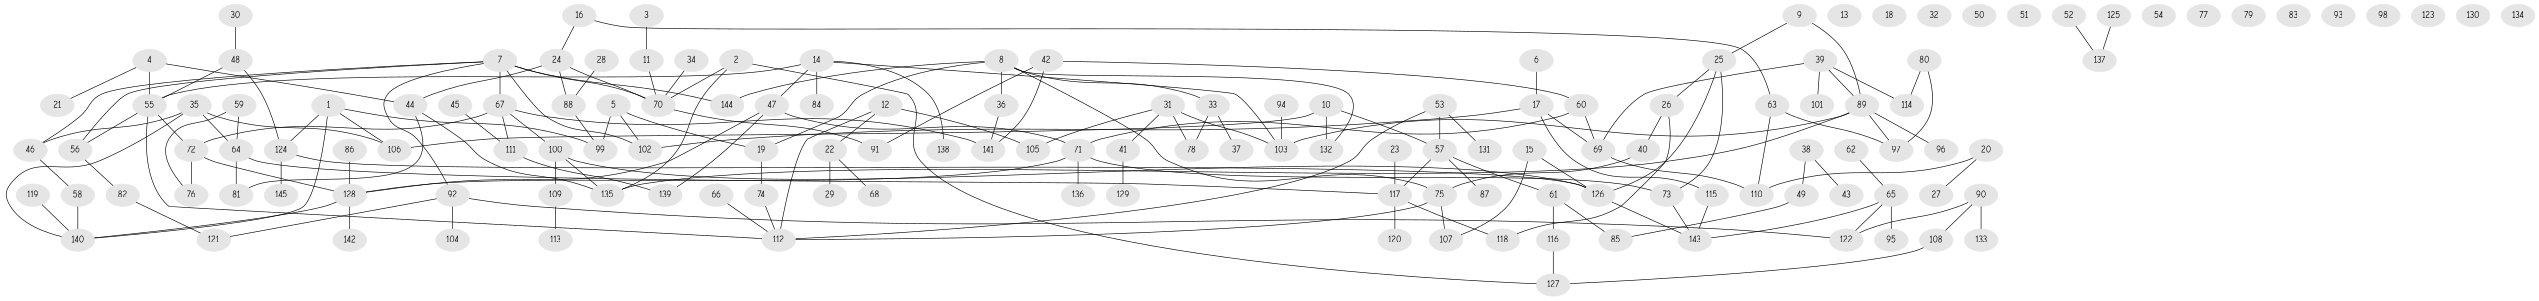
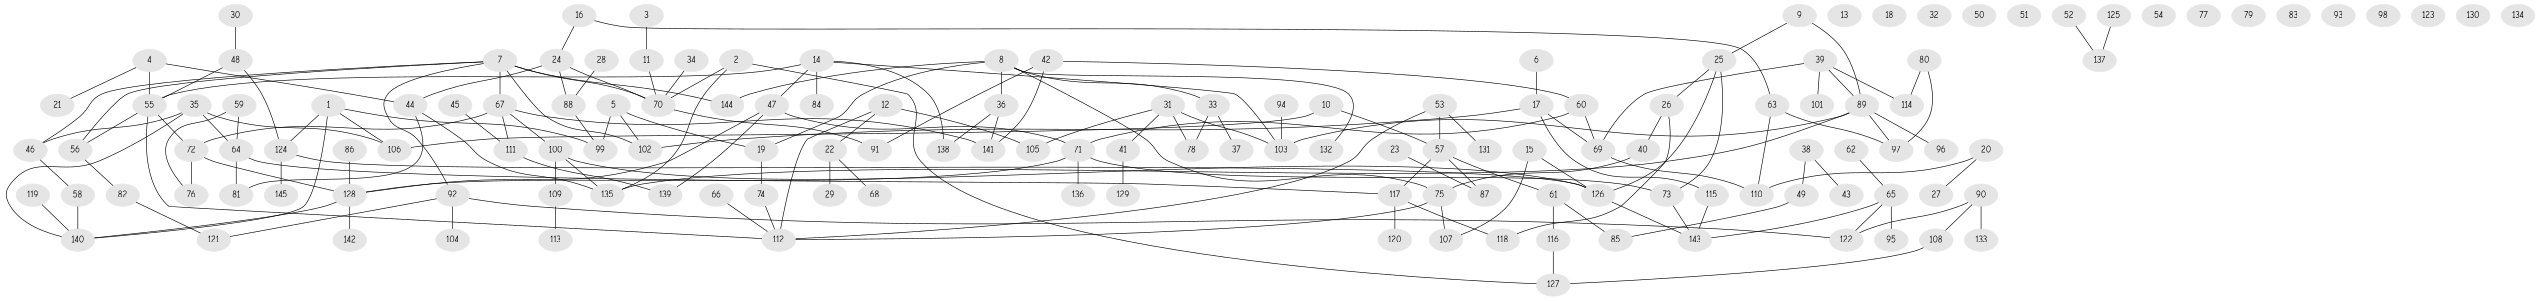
  graph {
    fontname="Comic Neue"
    node [color=gray90 fontname="Comic Neue" style=filled]
    edge [fontname="Comic Neue"]
    1
    99
    106
    124
    140
    126
    145
    2
    70
    127
    135
    91
    3
    11
    4
    21
    44
    55
    81
    56
    112
    72
    5
    19
    102
    74
    6
    17
    69
    115
    7
    46
    67
    92
    144
    58
    82
    141
    111
    100
    122
    121
    104
    8
    33
    36
    75
    132
    78
    37
    138
    107
    9
    25
    89
    26
    73
    103
    97
    96
    10
    57
    117
    61
    87
    12
    22
    105
    29
    68
    13
    14
    47
    84
    71
    128
    139
    15
    143
    16
    24
    63
    88
    110
    18
    20
    27
    23
    118
    120
    40
    28
    30
    48
    31
    41
    129
    32
    34
    35
    64
    38
    43
    49
    85
    39
    101
    114
    42
    60
    45
    136
    142
    50
    51
    52
    137
    53
    131
    54
    76
    116
    59
    62
    65
    95
    66
    109
    77
    79
    80
    83
    86
    90
    108
    133
    93
    94
    98
    113
    119
    123
    125
    130
    134
    1 -- 99
    1 -- 106
    1 -- 124
    1 -- 140
    124 -- 126
    124 -- 145
    126 -- 143
    2 -- 70
    2 -- 127
    2 -- 135
    70 -- 91
    3 -- 11
    11 -- 70
    4 -- 21
    4 -- 44
    4 -- 55
    44 -- 135
    44 -- 81
    55 -- 56
    55 -- 112
    55 -- 72
    56 -- 82
    72 -- 128
    72 -- 76
    5 -- 99
    5 -- 19
    5 -- 102
    19 -- 74
    74 -- 112
    6 -- 17
    17 -- 102
    17 -- 69
    17 -- 115
    69 -- 110
    115 -- 143
    7 -- 70
    7 -- 56
    7 -- 102
    7 -- 46
    7 -- 67
    7 -- 92
    7 -- 144
    46 -- 58
    67 -- 72
    67 -- 141
    67 -- 111
    67 -- 100
    92 -- 122
    92 -- 121
    92 -- 104
    58 -- 140
    82 -- 121
    111 -- 139
    100 -- 126
    100 -- 135
    100 -- 109
    8 -- 19
    8 -- 144
    8 -- 33
    8 -- 36
    8 -- 75
    8 -- 132
    33 -- 78
    33 -- 37
    36 -- 141
+   36 -- 138
    75 -- 112
    75 -- 107
    9 -- 25
    9 -- 89
    25 -- 126
    25 -- 26
    25 -- 73
    89 -- 135
    89 -- 103
    89 -- 97
    89 -- 96
    26 -- 118
    26 -- 40
    73 -- 143
    10 -- 106
-   10 -- 132
    10 -- 57
    57 -- 117
    57 -- 61
    57 -- 87
    117 -- 118
    117 -- 120
    61 -- 85
    61 -- 116
    12 -- 112
    12 -- 22
    12 -- 105
    22 -- 29
    22 -- 68
    14 -- 55
    14 -- 138
    14 -- 103
    14 -- 47
    14 -- 84
    47 -- 71
    47 -- 128
    47 -- 139
    71 -- 73
    71 -- 128
    71 -- 136
    128 -- 140
    128 -- 142
    15 -- 126
    15 -- 107
    16 -- 24
    16 -- 63
    24 -- 70
    24 -- 44
    24 -- 88
    63 -- 97
    63 -- 110
    88 -- 99
    20 -- 110
    20 -- 27
-   23 -- 117
+   23 -- 87
    40 -- 75
    28 -- 88
    30 -- 48
    48 -- 124
    48 -- 55
    31 -- 78
    31 -- 103
    31 -- 105
    31 -- 41
    41 -- 129
    34 -- 70
    35 -- 106
    35 -- 140
    35 -- 46
    35 -- 64
    64 -- 81
    64 -- 117
    38 -- 43
    38 -- 49
    49 -- 85
    39 -- 69
    39 -- 89
    39 -- 101
    39 -- 114
    42 -- 91
    42 -- 141
    42 -- 60
    60 -- 69
    60 -- 71
    45 -- 111
    52 -- 137
    53 -- 112
    53 -- 57
    53 -- 131
    116 -- 127
    59 -- 64
    59 -- 76
    62 -- 65
    65 -- 122
    65 -- 143
    65 -- 95
    66 -- 112
    109 -- 113
    80 -- 97
    80 -- 114
    86 -- 128
    90 -- 122
    90 -- 108
    90 -- 133
    108 -- 127
    94 -- 103
    119 -- 140
    125 -- 137
  }
